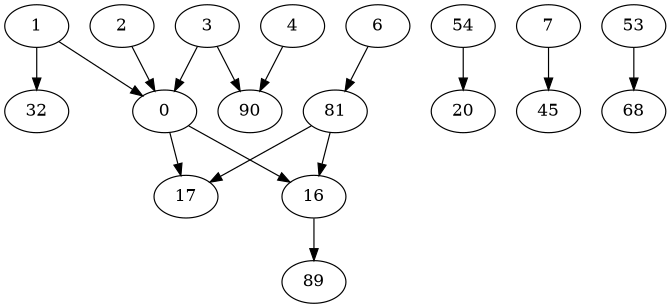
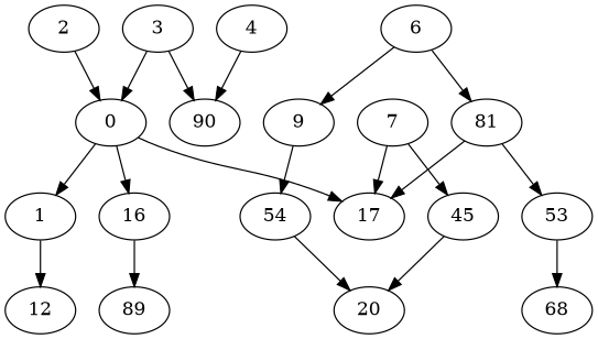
  digraph {
    node [alpha=0.06]
    1 [expect_size=6335488]
    n2 [alpha=0.13 expect_size=37606400 label=0]
-   12 [alpha=0.11 expect_size=17617920 label=32]
+   12 [alpha=0.11 expect_size=17617920]
    17 [alpha=0.14 expect_size=37005312]
    16 [alpha=0.04 expect_size=38262784]
    n6 [alpha=0.07 expect_size=13270016 label=89]
    2 [alpha=0.05 expect_size=16722944]
+   9 [alpha=0.16 expect_size=24387584]
    n9 [alpha=0.19 expect_size=48140288 label=54]
    20 [alpha=0.02 expect_size=52082688]
    3 [alpha=0.08 expect_size=21701632]
    n12 [alpha=0.05 expect_size=5451776 label=90]
    7 [alpha=0.17 expect_size=35243008]
    n14 [alpha=0.18 expect_size=27131904 label=45]
    4 [alpha=0.11 expect_size=49091584]
    n16 [alpha=0.04 expect_size=50154496 label=81]
    n17 [alpha=0.01 expect_size=29783040 label=53]
    n18 [expect_size=30193664 label=68]
    6 [alpha=0.19 expect_size=18351104]
-   1 -> n2
+   n2 -> 1
    1 -> 12
    n2 -> 17
    n2 -> 16
    16 -> n6
    2 -> n2
+   9 -> n9
    n9 -> 20
    3 -> n2
    3 -> n12
+   7 -> 17
    7 -> n14
+   n14 -> 20
    4 -> n12
    n16 -> 17
-   n16 -> 16
+   n16 -> n17
    n17 -> n18
+   6 -> 9
    6 -> n16
  }
